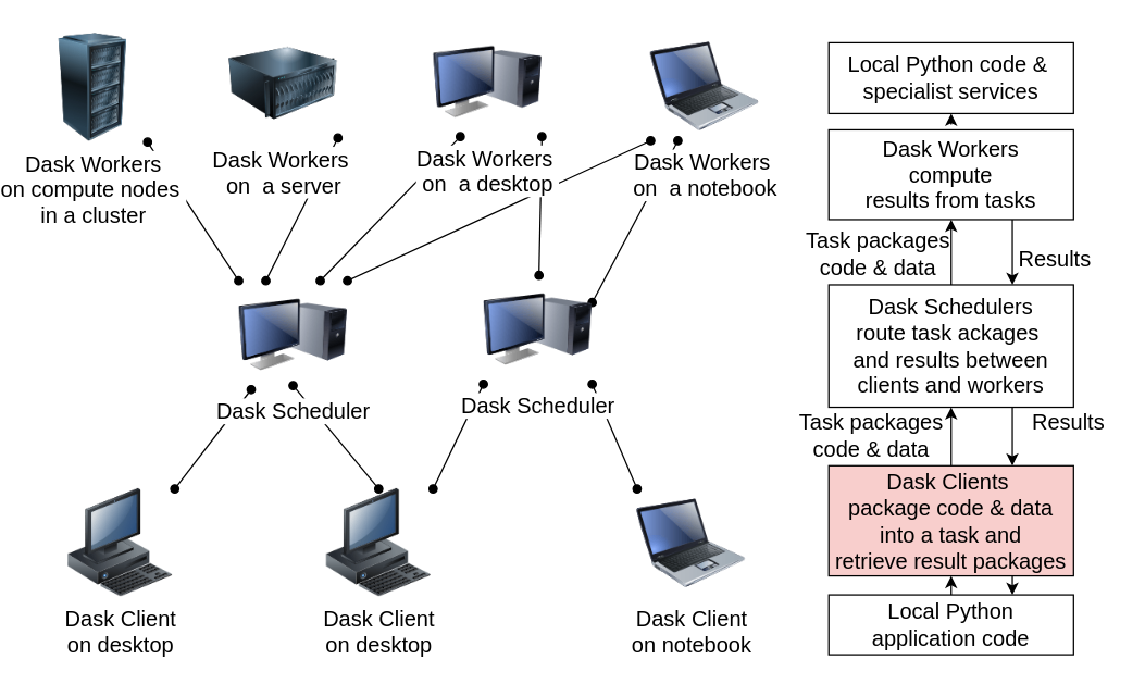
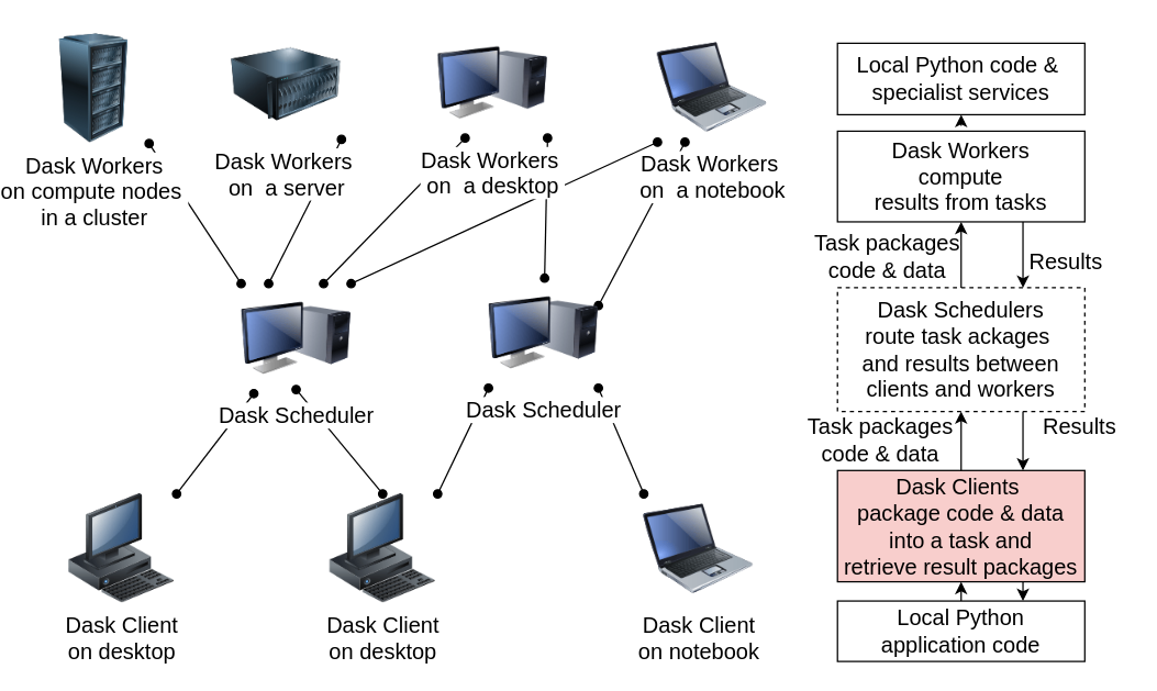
  <mxCell id="0" />
  <mxCell id="1" parent="0" />
  <mxCell id="2" value="" style="endArrow=oval;html=1;exitX=1;exitY=0;exitDx=0;exitDy=0;fontSize=16;endFill=1;startArrow=oval;startFill=1;" edge="1" parent="1" source="29" target="23"><mxGeometry width="50" height="50" relative="1" as="geometry"><mxPoint x="500" y="264" as="sourcePoint" /><mxPoint x="550" y="214" as="targetPoint" /></mxGeometry></mxCell>
  <mxCell id="3" value="" style="endArrow=oval;html=1;exitX=0.5;exitY=0;exitDx=0;exitDy=0;entryX=0.5;entryY=0.963;entryDx=0;entryDy=0;entryPerimeter=0;fontSize=16;endFill=1;startArrow=oval;startFill=1;" edge="1" parent="1" source="26" target="23"><mxGeometry width="50" height="50" relative="1" as="geometry"><mxPoint x="130" y="374" as="sourcePoint" /><mxPoint x="280" y="234" as="targetPoint" /></mxGeometry></mxCell>
  <mxCell id="4" value="" style="endArrow=oval;html=1;exitX=0;exitY=0;exitDx=0;exitDy=0;entryX=1;entryY=1;entryDx=0;entryDy=0;fontSize=16;endFill=1;startArrow=oval;startFill=1;" edge="1" parent="1" source="22" target="30"><mxGeometry width="50" height="50" relative="1" as="geometry"><mxPoint x="280" y="384" as="sourcePoint" /><mxPoint x="290" y="244" as="targetPoint" /></mxGeometry></mxCell>
  <mxCell id="5" value="" style="endArrow=oval;html=1;exitX=1;exitY=0;exitDx=0;exitDy=0;entryX=0;entryY=1;entryDx=0;entryDy=0;fontSize=16;endFill=1;startArrow=oval;startFill=1;" edge="1" parent="1" source="23" target="28"><mxGeometry width="50" height="50" relative="1" as="geometry"><mxPoint x="560" y="324" as="sourcePoint" /><mxPoint x="420" y="194" as="targetPoint" /></mxGeometry></mxCell>
  <mxCell id="6" value="" style="endArrow=oval;html=1;exitX=0.75;exitY=0;exitDx=0;exitDy=0;entryX=0.25;entryY=1;entryDx=0;entryDy=0;fontSize=16;endFill=1;startArrow=oval;startFill=1;" edge="1" parent="1" source="23" target="27"><mxGeometry width="50" height="50" relative="1" as="geometry"><mxPoint x="570" y="334" as="sourcePoint" /><mxPoint x="430" y="204" as="targetPoint" /></mxGeometry></mxCell>
  <mxCell id="7" value="" style="endArrow=oval;html=1;exitX=0.25;exitY=0;exitDx=0;exitDy=0;entryX=1;entryY=1;entryDx=0;entryDy=0;fontSize=16;endFill=1;startArrow=oval;startFill=1;" edge="1" parent="1" source="23" target="24"><mxGeometry width="50" height="50" relative="1" as="geometry"><mxPoint x="580" y="344" as="sourcePoint" /><mxPoint x="440" y="214" as="targetPoint" /></mxGeometry></mxCell>
  <mxCell id="8" value="" style="endArrow=oval;html=1;exitX=0;exitY=0;exitDx=0;exitDy=0;entryX=1;entryY=1;entryDx=0;entryDy=0;fontSize=16;endFill=1;startArrow=oval;startFill=1;" edge="1" parent="1" source="23" target="25"><mxGeometry width="50" height="50" relative="1" as="geometry"><mxPoint x="590" y="354" as="sourcePoint" /><mxPoint x="450" y="224" as="targetPoint" /></mxGeometry></mxCell>
  <mxCell id="9" style="rounded=0;orthogonalLoop=1;jettySize=auto;html=1;entryX=0.5;entryY=1;entryDx=0;entryDy=0;exitX=0.5;exitY=0;exitDx=0;exitDy=0;fontSize=16;" edge="1" parent="1" source="10" target="11"><mxGeometry relative="1" as="geometry"><mxPoint x="691" y="320" as="targetPoint" /></mxGeometry></mxCell>
  <mxCell id="10" value="Dask Clients&amp;nbsp;&lt;br style=&quot;font-size: 16px&quot;&gt;package code &amp;amp; data&lt;br style=&quot;font-size: 16px&quot;&gt;into a task and&lt;br&gt;retrieve result packages" style="rounded=0;whiteSpace=wrap;html=1;fontSize=16;fillColor=#f8cecc;" vertex="1" parent="1"><mxGeometry x="601" y="342" width="180" height="81" as="geometry" /></mxCell>
- <mxCell id="11" value="Dask Schedulers&lt;br&gt;route task ackages&amp;nbsp;&lt;br&gt;and results&amp;nbsp;between &lt;br&gt;clients and workers" style="rounded=0;whiteSpace=wrap;html=1;fontSize=16;" vertex="1" parent="1"><mxGeometry x="601" y="209" width="180" height="90" as="geometry" /></mxCell>
+ <mxCell id="11" value="Dask Schedulers&lt;br&gt;route task ackages&amp;nbsp;&lt;br&gt;and results&amp;nbsp;between &lt;br&gt;clients and workers" style="rounded=0;whiteSpace=wrap;html=1;fontSize=16;dashed=1;" vertex="1" parent="1"><mxGeometry x="601" y="209" width="180" height="90" as="geometry" /></mxCell>
  <mxCell id="12" value="Dask Workers&lt;br style=&quot;font-size: 16px;&quot;&gt;compute &lt;br style=&quot;font-size: 16px;&quot;&gt;results from tasks" style="rounded=0;whiteSpace=wrap;html=1;fontSize=16;" vertex="1" parent="1"><mxGeometry x="601" y="95" width="180" height="66" as="geometry" /></mxCell>
  <mxCell id="13" style="rounded=0;orthogonalLoop=1;jettySize=auto;html=1;entryX=0.5;entryY=1;entryDx=0;entryDy=0;exitX=0.5;exitY=0;exitDx=0;exitDy=0;fontSize=16;" edge="1" parent="1" source="11" target="12"><mxGeometry relative="1" as="geometry"><mxPoint x="656" y="320" as="targetPoint" /><mxPoint x="671" y="440" as="sourcePoint" /></mxGeometry></mxCell>
  <mxCell id="14" style="rounded=0;orthogonalLoop=1;jettySize=auto;html=1;entryX=0.75;entryY=0;entryDx=0;entryDy=0;exitX=0.75;exitY=1;exitDx=0;exitDy=0;fontSize=16;" edge="1" parent="1" source="12" target="11"><mxGeometry relative="1" as="geometry"><mxPoint x="656" y="50" as="targetPoint" /><mxPoint x="656" y="205" as="sourcePoint" /></mxGeometry></mxCell>
  <mxCell id="15" style="rounded=0;orthogonalLoop=1;jettySize=auto;html=1;entryX=0.75;entryY=0;entryDx=0;entryDy=0;exitX=0.75;exitY=1;exitDx=0;exitDy=0;fontSize=16;" edge="1" parent="1" source="11" target="10"><mxGeometry relative="1" as="geometry"><mxPoint x="746" y="205" as="targetPoint" /><mxPoint x="781" y="320" as="sourcePoint" /></mxGeometry></mxCell>
  <mxCell id="16" value="Task packages&lt;br style=&quot;font-size: 16px&quot;&gt;code &amp;amp; data" style="text;html=1;align=center;verticalAlign=middle;resizable=0;points=[];autosize=1;fontSize=16;" vertex="1" parent="1"><mxGeometry x="572" y="300" width="120" height="40" as="geometry" /></mxCell>
  <mxCell id="17" value="Task packages&lt;br style=&quot;font-size: 16px&quot;&gt;code &amp;amp; data" style="text;html=1;align=center;verticalAlign=middle;resizable=0;points=[];autosize=1;fontSize=16;" vertex="1" parent="1"><mxGeometry x="577" y="166" width="120" height="40" as="geometry" /></mxCell>
  <mxCell id="18" value="Results" style="text;html=1;align=center;verticalAlign=middle;resizable=0;points=[];autosize=1;fontSize=16;" vertex="1" parent="1"><mxGeometry x="732" y="180" width="70" height="20" as="geometry" /></mxCell>
  <mxCell id="19" value="" style="endArrow=oval;html=1;entryX=0;entryY=1;entryDx=0;entryDy=0;fontSize=16;exitX=1;exitY=0;exitDx=0;exitDy=0;endFill=1;startArrow=oval;startFill=1;" edge="1" parent="1" source="26" target="30"><mxGeometry width="50" height="50" relative="1" as="geometry"><mxPoint x="350" y="344" as="sourcePoint" /><mxPoint x="240" y="284.04" as="targetPoint" /></mxGeometry></mxCell>
  <mxCell id="20" value="" style="endArrow=oval;html=1;exitX=1;exitY=0.25;exitDx=0;exitDy=0;entryX=0.25;entryY=1;entryDx=0;entryDy=0;fontSize=16;endFill=1;startArrow=oval;startFill=1;" edge="1" parent="1" source="30" target="28"><mxGeometry width="50" height="50" relative="1" as="geometry"><mxPoint x="470" y="331" as="sourcePoint" /><mxPoint x="460" y="283" as="targetPoint" /></mxGeometry></mxCell>
  <mxCell id="21" value="" style="endArrow=oval;html=1;entryX=1;entryY=1;entryDx=0;entryDy=0;fontSize=16;endFill=1;startArrow=oval;startFill=1;" edge="1" parent="1" source="30" target="27"><mxGeometry width="50" height="50" relative="1" as="geometry"><mxPoint x="460" y="223" as="sourcePoint" /><mxPoint x="500" y="143" as="targetPoint" /></mxGeometry></mxCell>
  <mxCell id="22" value="Dask Client&lt;br style=&quot;font-size: 16px;&quot;&gt;on notebook" style="image;html=1;labelBackgroundColor=#ffffff;image=img/lib/clip_art/computers/Laptop_128x128.png;fontSize=16;" vertex="1" parent="1"><mxGeometry x="460" y="359" width="80" height="80" as="geometry" /></mxCell>
  <mxCell id="23" value="Dask Scheduler" style="image;html=1;labelBackgroundColor=#ffffff;image=img/lib/clip_art/computers/Monitor_Tower_128x128.png;fontSize=16;" vertex="1" parent="1"><mxGeometry x="167" y="206" width="80" height="80" as="geometry" /></mxCell>
  <mxCell id="24" value="Dask Workers&amp;nbsp;&lt;br style=&quot;font-size: 16px;&quot;&gt;on&amp;nbsp; a server" style="image;html=1;labelBackgroundColor=#ffffff;image=img/lib/clip_art/computers/Server_128x128.png;fontSize=16;" vertex="1" parent="1"><mxGeometry x="160" y="21" width="80" height="80" as="geometry" /></mxCell>
  <mxCell id="25" value="Dask Workers &lt;br style=&quot;font-size: 16px;&quot;&gt;on compute nodes&amp;nbsp;&lt;br style=&quot;font-size: 16px;&quot;&gt;in a cluster" style="image;html=1;labelBackgroundColor=#ffffff;image=img/lib/clip_art/computers/Server_Rack_128x128.png;fontSize=16;" vertex="1" parent="1"><mxGeometry x="20" y="24" width="80" height="80" as="geometry" /></mxCell>
  <mxCell id="26" value="Dask Client&lt;br style=&quot;font-size: 16px;&quot;&gt;on desktop" style="image;html=1;labelBackgroundColor=#ffffff;image=img/lib/clip_art/computers/Workstation_128x128.png;fontSize=16;" vertex="1" parent="1"><mxGeometry x="230" y="359" width="80" height="80" as="geometry" /></mxCell>
  <mxCell id="27" value="Dask Workers&amp;nbsp;&lt;br style=&quot;font-size: 16px;&quot;&gt;on&amp;nbsp; a desktop" style="image;html=1;labelBackgroundColor=#ffffff;image=img/lib/clip_art/computers/Monitor_Tower_128x128.png;fontSize=16;" vertex="1" parent="1"><mxGeometry x="310" y="20" width="80" height="80" as="geometry" /></mxCell>
  <mxCell id="28" value="Dask Workers&amp;nbsp;&lt;br style=&quot;font-size: 16px;&quot;&gt;on&amp;nbsp; a notebook" style="image;html=1;labelBackgroundColor=#ffffff;image=img/lib/clip_art/computers/Laptop_128x128.png;verticalAlign=top;flipV=0;fontSize=16;" vertex="1" parent="1"><mxGeometry x="470" y="23" width="80" height="80" as="geometry" /></mxCell>
  <mxCell id="29" value="Dask Client&lt;br style=&quot;font-size: 16px;&quot;&gt;on desktop" style="image;html=1;labelBackgroundColor=#ffffff;image=img/lib/clip_art/computers/Workstation_128x128.png;fontSize=16;" vertex="1" parent="1"><mxGeometry x="40" y="359" width="80" height="80" as="geometry" /></mxCell>
  <mxCell id="30" value="Dask Scheduler" style="image;html=1;labelBackgroundColor=#ffffff;image=img/lib/clip_art/computers/Monitor_Tower_128x128.png;fontSize=16;" vertex="1" parent="1"><mxGeometry x="347" y="202" width="80" height="80" as="geometry" /></mxCell>
  <mxCell id="31" value="Results" style="text;html=1;align=center;verticalAlign=middle;resizable=0;points=[];autosize=1;fontSize=16;" vertex="1" parent="1"><mxGeometry x="742" y="300" width="70" height="20" as="geometry" /></mxCell>
  <mxCell id="32" style="edgeStyle=none;rounded=0;orthogonalLoop=1;jettySize=auto;html=1;entryX=0.5;entryY=1;entryDx=0;entryDy=0;startArrow=none;startFill=0;endArrow=classic;endFill=1;fontSize=16;" edge="1" parent="1" source="33" target="10"><mxGeometry relative="1" as="geometry" /></mxCell>
  <mxCell id="33" value="Local Python &lt;br&gt;application code" style="rounded=0;whiteSpace=wrap;html=1;fontSize=16;" vertex="1" parent="1"><mxGeometry x="601" y="437" width="180" height="44" as="geometry" /></mxCell>
  <mxCell id="34" value="Local Python&amp;nbsp;code &amp;amp;&amp;nbsp;&lt;br&gt;specialist services" style="rounded=0;whiteSpace=wrap;html=1;fontSize=16;" vertex="1" parent="1"><mxGeometry x="601" y="31" width="180" height="52" as="geometry" /></mxCell>
  <mxCell id="35" style="edgeStyle=none;rounded=0;orthogonalLoop=1;jettySize=auto;html=1;entryX=0.75;entryY=0;entryDx=0;entryDy=0;startArrow=none;startFill=0;endArrow=classic;endFill=1;fontSize=16;exitX=0.75;exitY=1;exitDx=0;exitDy=0;" edge="1" parent="1" source="10" target="33"><mxGeometry relative="1" as="geometry"><mxPoint x="701" y="451" as="sourcePoint" /><mxPoint x="701" y="423" as="targetPoint" /></mxGeometry></mxCell>
  <mxCell id="36" style="edgeStyle=none;rounded=0;orthogonalLoop=1;jettySize=auto;html=1;entryX=0.5;entryY=1;entryDx=0;entryDy=0;startArrow=none;startFill=0;endArrow=classic;endFill=1;fontSize=16;" edge="1" parent="1" target="34"><mxGeometry relative="1" as="geometry"><mxPoint x="691" y="91" as="sourcePoint" /><mxPoint x="746" y="451" as="targetPoint" /></mxGeometry></mxCell>
